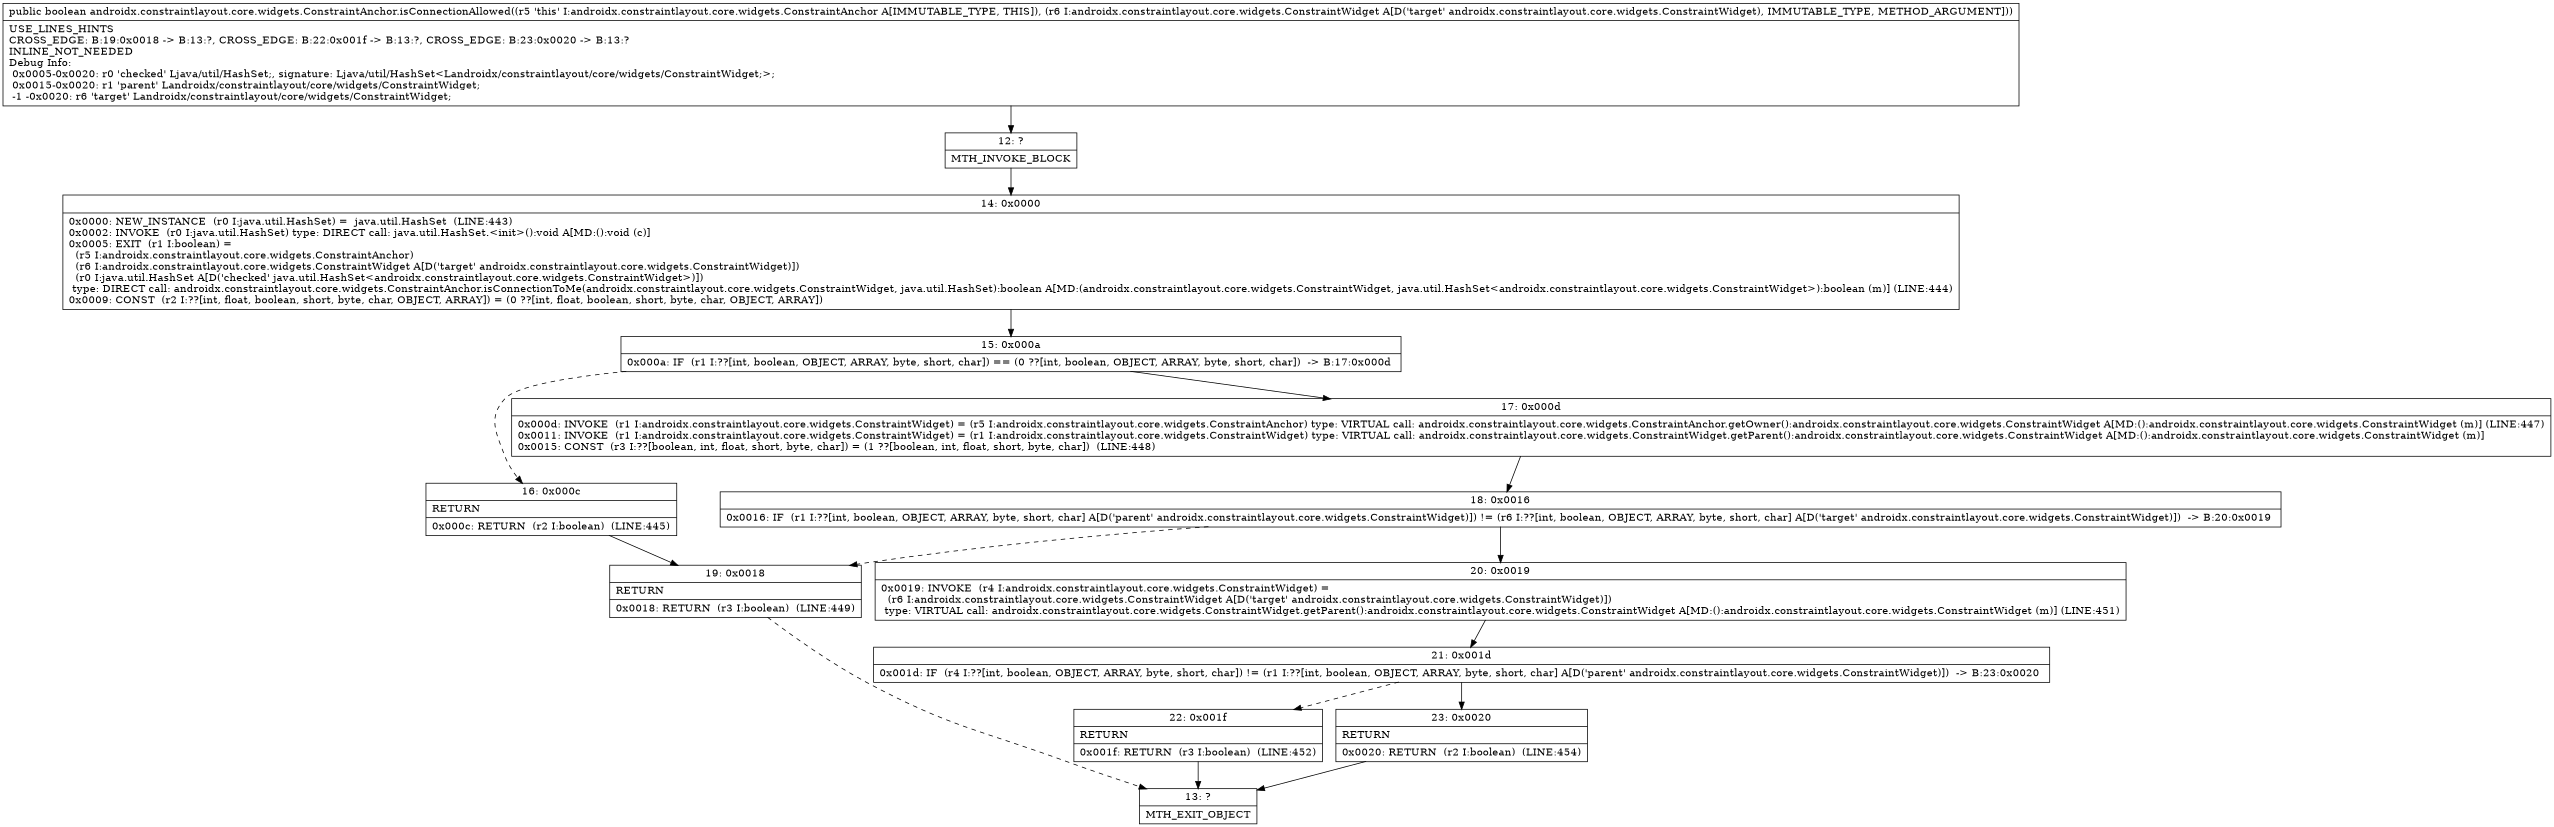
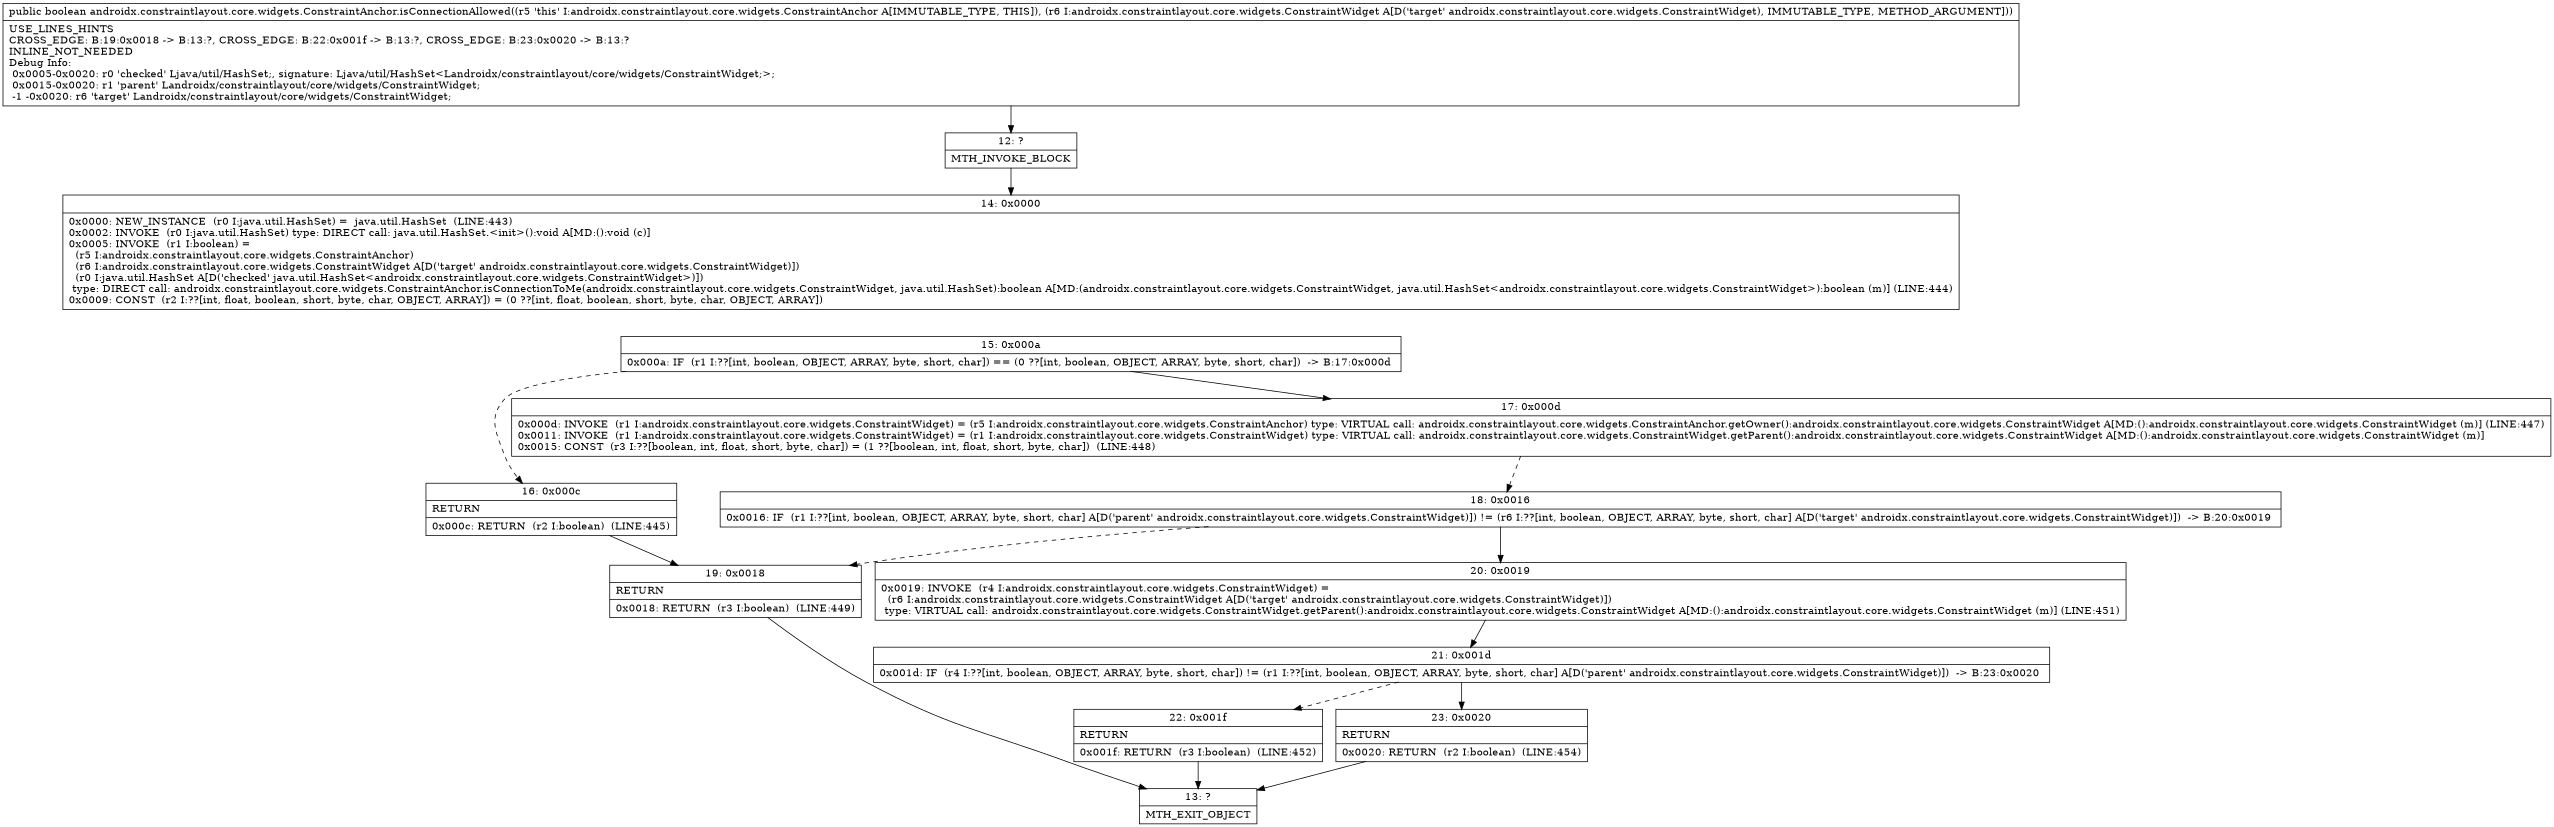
  digraph {
    node [shape=record]
    n1 [label="{12\:\ ?|MTH_INVOKE_BLOCK\l}"]
-   n2 [label="{14\:\ 0x0000|0x0000: NEW_INSTANCE  (r0 I:java.util.HashSet) =  java.util.HashSet  (LINE:443)\l0x0002: INVOKE  (r0 I:java.util.HashSet) type: DIRECT call: java.util.HashSet.\<init\>():void A[MD:():void (c)]\l0x0005: EXIT  (r1 I:boolean) = \l  (r5 I:androidx.constraintlayout.core.widgets.ConstraintAnchor)\l  (r6 I:androidx.constraintlayout.core.widgets.ConstraintWidget A[D('target' androidx.constraintlayout.core.widgets.ConstraintWidget)])\l  (r0 I:java.util.HashSet A[D('checked' java.util.HashSet\<androidx.constraintlayout.core.widgets.ConstraintWidget\>)])\l type: DIRECT call: androidx.constraintlayout.core.widgets.ConstraintAnchor.isConnectionToMe(androidx.constraintlayout.core.widgets.ConstraintWidget, java.util.HashSet):boolean A[MD:(androidx.constraintlayout.core.widgets.ConstraintWidget, java.util.HashSet\<androidx.constraintlayout.core.widgets.ConstraintWidget\>):boolean (m)] (LINE:444)\l0x0009: CONST  (r2 I:??[int, float, boolean, short, byte, char, OBJECT, ARRAY]) = (0 ??[int, float, boolean, short, byte, char, OBJECT, ARRAY]) \l}"]
+   n2 [label="{14\:\ 0x0000|0x0000: NEW_INSTANCE  (r0 I:java.util.HashSet) =  java.util.HashSet  (LINE:443)\l0x0002: INVOKE  (r0 I:java.util.HashSet) type: DIRECT call: java.util.HashSet.\<init\>():void A[MD:():void (c)]\l0x0005: INVOKE  (r1 I:boolean) = \l  (r5 I:androidx.constraintlayout.core.widgets.ConstraintAnchor)\l  (r6 I:androidx.constraintlayout.core.widgets.ConstraintWidget A[D('target' androidx.constraintlayout.core.widgets.ConstraintWidget)])\l  (r0 I:java.util.HashSet A[D('checked' java.util.HashSet\<androidx.constraintlayout.core.widgets.ConstraintWidget\>)])\l type: DIRECT call: androidx.constraintlayout.core.widgets.ConstraintAnchor.isConnectionToMe(androidx.constraintlayout.core.widgets.ConstraintWidget, java.util.HashSet):boolean A[MD:(androidx.constraintlayout.core.widgets.ConstraintWidget, java.util.HashSet\<androidx.constraintlayout.core.widgets.ConstraintWidget\>):boolean (m)] (LINE:444)\l0x0009: CONST  (r2 I:??[int, float, boolean, short, byte, char, OBJECT, ARRAY]) = (0 ??[int, float, boolean, short, byte, char, OBJECT, ARRAY]) \l}"]
    n3 [label="{15\:\ 0x000a|0x000a: IF  (r1 I:??[int, boolean, OBJECT, ARRAY, byte, short, char]) == (0 ??[int, boolean, OBJECT, ARRAY, byte, short, char])  \-\> B:17:0x000d \l}"]
    n4 [label="{16\:\ 0x000c|RETURN\l|0x000c: RETURN  (r2 I:boolean)  (LINE:445)\l}"]
    n5 [label="{17\:\ 0x000d|0x000d: INVOKE  (r1 I:androidx.constraintlayout.core.widgets.ConstraintWidget) = (r5 I:androidx.constraintlayout.core.widgets.ConstraintAnchor) type: VIRTUAL call: androidx.constraintlayout.core.widgets.ConstraintAnchor.getOwner():androidx.constraintlayout.core.widgets.ConstraintWidget A[MD:():androidx.constraintlayout.core.widgets.ConstraintWidget (m)] (LINE:447)\l0x0011: INVOKE  (r1 I:androidx.constraintlayout.core.widgets.ConstraintWidget) = (r1 I:androidx.constraintlayout.core.widgets.ConstraintWidget) type: VIRTUAL call: androidx.constraintlayout.core.widgets.ConstraintWidget.getParent():androidx.constraintlayout.core.widgets.ConstraintWidget A[MD:():androidx.constraintlayout.core.widgets.ConstraintWidget (m)]\l0x0015: CONST  (r3 I:??[boolean, int, float, short, byte, char]) = (1 ??[boolean, int, float, short, byte, char])  (LINE:448)\l}"]
    n6 [label="{19\:\ 0x0018|RETURN\l|0x0018: RETURN  (r3 I:boolean)  (LINE:449)\l}"]
    n7 [label="{18\:\ 0x0016|0x0016: IF  (r1 I:??[int, boolean, OBJECT, ARRAY, byte, short, char] A[D('parent' androidx.constraintlayout.core.widgets.ConstraintWidget)]) != (r6 I:??[int, boolean, OBJECT, ARRAY, byte, short, char] A[D('target' androidx.constraintlayout.core.widgets.ConstraintWidget)])  \-\> B:20:0x0019 \l}"]
    n8 [label="{13\:\ ?|MTH_EXIT_OBJECT\l}"]
    n9 [label="{20\:\ 0x0019|0x0019: INVOKE  (r4 I:androidx.constraintlayout.core.widgets.ConstraintWidget) = \l  (r6 I:androidx.constraintlayout.core.widgets.ConstraintWidget A[D('target' androidx.constraintlayout.core.widgets.ConstraintWidget)])\l type: VIRTUAL call: androidx.constraintlayout.core.widgets.ConstraintWidget.getParent():androidx.constraintlayout.core.widgets.ConstraintWidget A[MD:():androidx.constraintlayout.core.widgets.ConstraintWidget (m)] (LINE:451)\l}"]
    n10 [label="{21\:\ 0x001d|0x001d: IF  (r4 I:??[int, boolean, OBJECT, ARRAY, byte, short, char]) != (r1 I:??[int, boolean, OBJECT, ARRAY, byte, short, char] A[D('parent' androidx.constraintlayout.core.widgets.ConstraintWidget)])  \-\> B:23:0x0020 \l}"]
    n11 [label="{22\:\ 0x001f|RETURN\l|0x001f: RETURN  (r3 I:boolean)  (LINE:452)\l}"]
    n12 [label="{23\:\ 0x0020|RETURN\l|0x0020: RETURN  (r2 I:boolean)  (LINE:454)\l}"]
    n13 [label="{public boolean androidx.constraintlayout.core.widgets.ConstraintAnchor.isConnectionAllowed((r5 'this' I:androidx.constraintlayout.core.widgets.ConstraintAnchor A[IMMUTABLE_TYPE, THIS]), (r6 I:androidx.constraintlayout.core.widgets.ConstraintWidget A[D('target' androidx.constraintlayout.core.widgets.ConstraintWidget), IMMUTABLE_TYPE, METHOD_ARGUMENT]))  | USE_LINES_HINTS\lCROSS_EDGE: B:19:0x0018 \-\> B:13:?, CROSS_EDGE: B:22:0x001f \-\> B:13:?, CROSS_EDGE: B:23:0x0020 \-\> B:13:?\lINLINE_NOT_NEEDED\lDebug Info:\l  0x0005\-0x0020: r0 'checked' Ljava\/util\/HashSet;, signature: Ljava\/util\/HashSet\<Landroidx\/constraintlayout\/core\/widgets\/ConstraintWidget;\>;\l  0x0015\-0x0020: r1 'parent' Landroidx\/constraintlayout\/core\/widgets\/ConstraintWidget;\l  \-1 \-0x0020: r6 'target' Landroidx\/constraintlayout\/core\/widgets\/ConstraintWidget;\l}"]
    n1 -> n2
-   n2 -> n3
    n3 -> n4 [style=dashed]
    n3 -> n5
    n4 -> n6
-   n5 -> n7
-   n6 -> n8 [style=dashed]
+   n5 -> n7 [style=dashed]
+   n6 -> n8
    n7 -> n6 [style=dashed]
    n7 -> n9
    n9 -> n10
    n10 -> n11 [style=dashed]
    n10 -> n12
    n11 -> n8
    n12 -> n8
    n13 -> n1
  }
